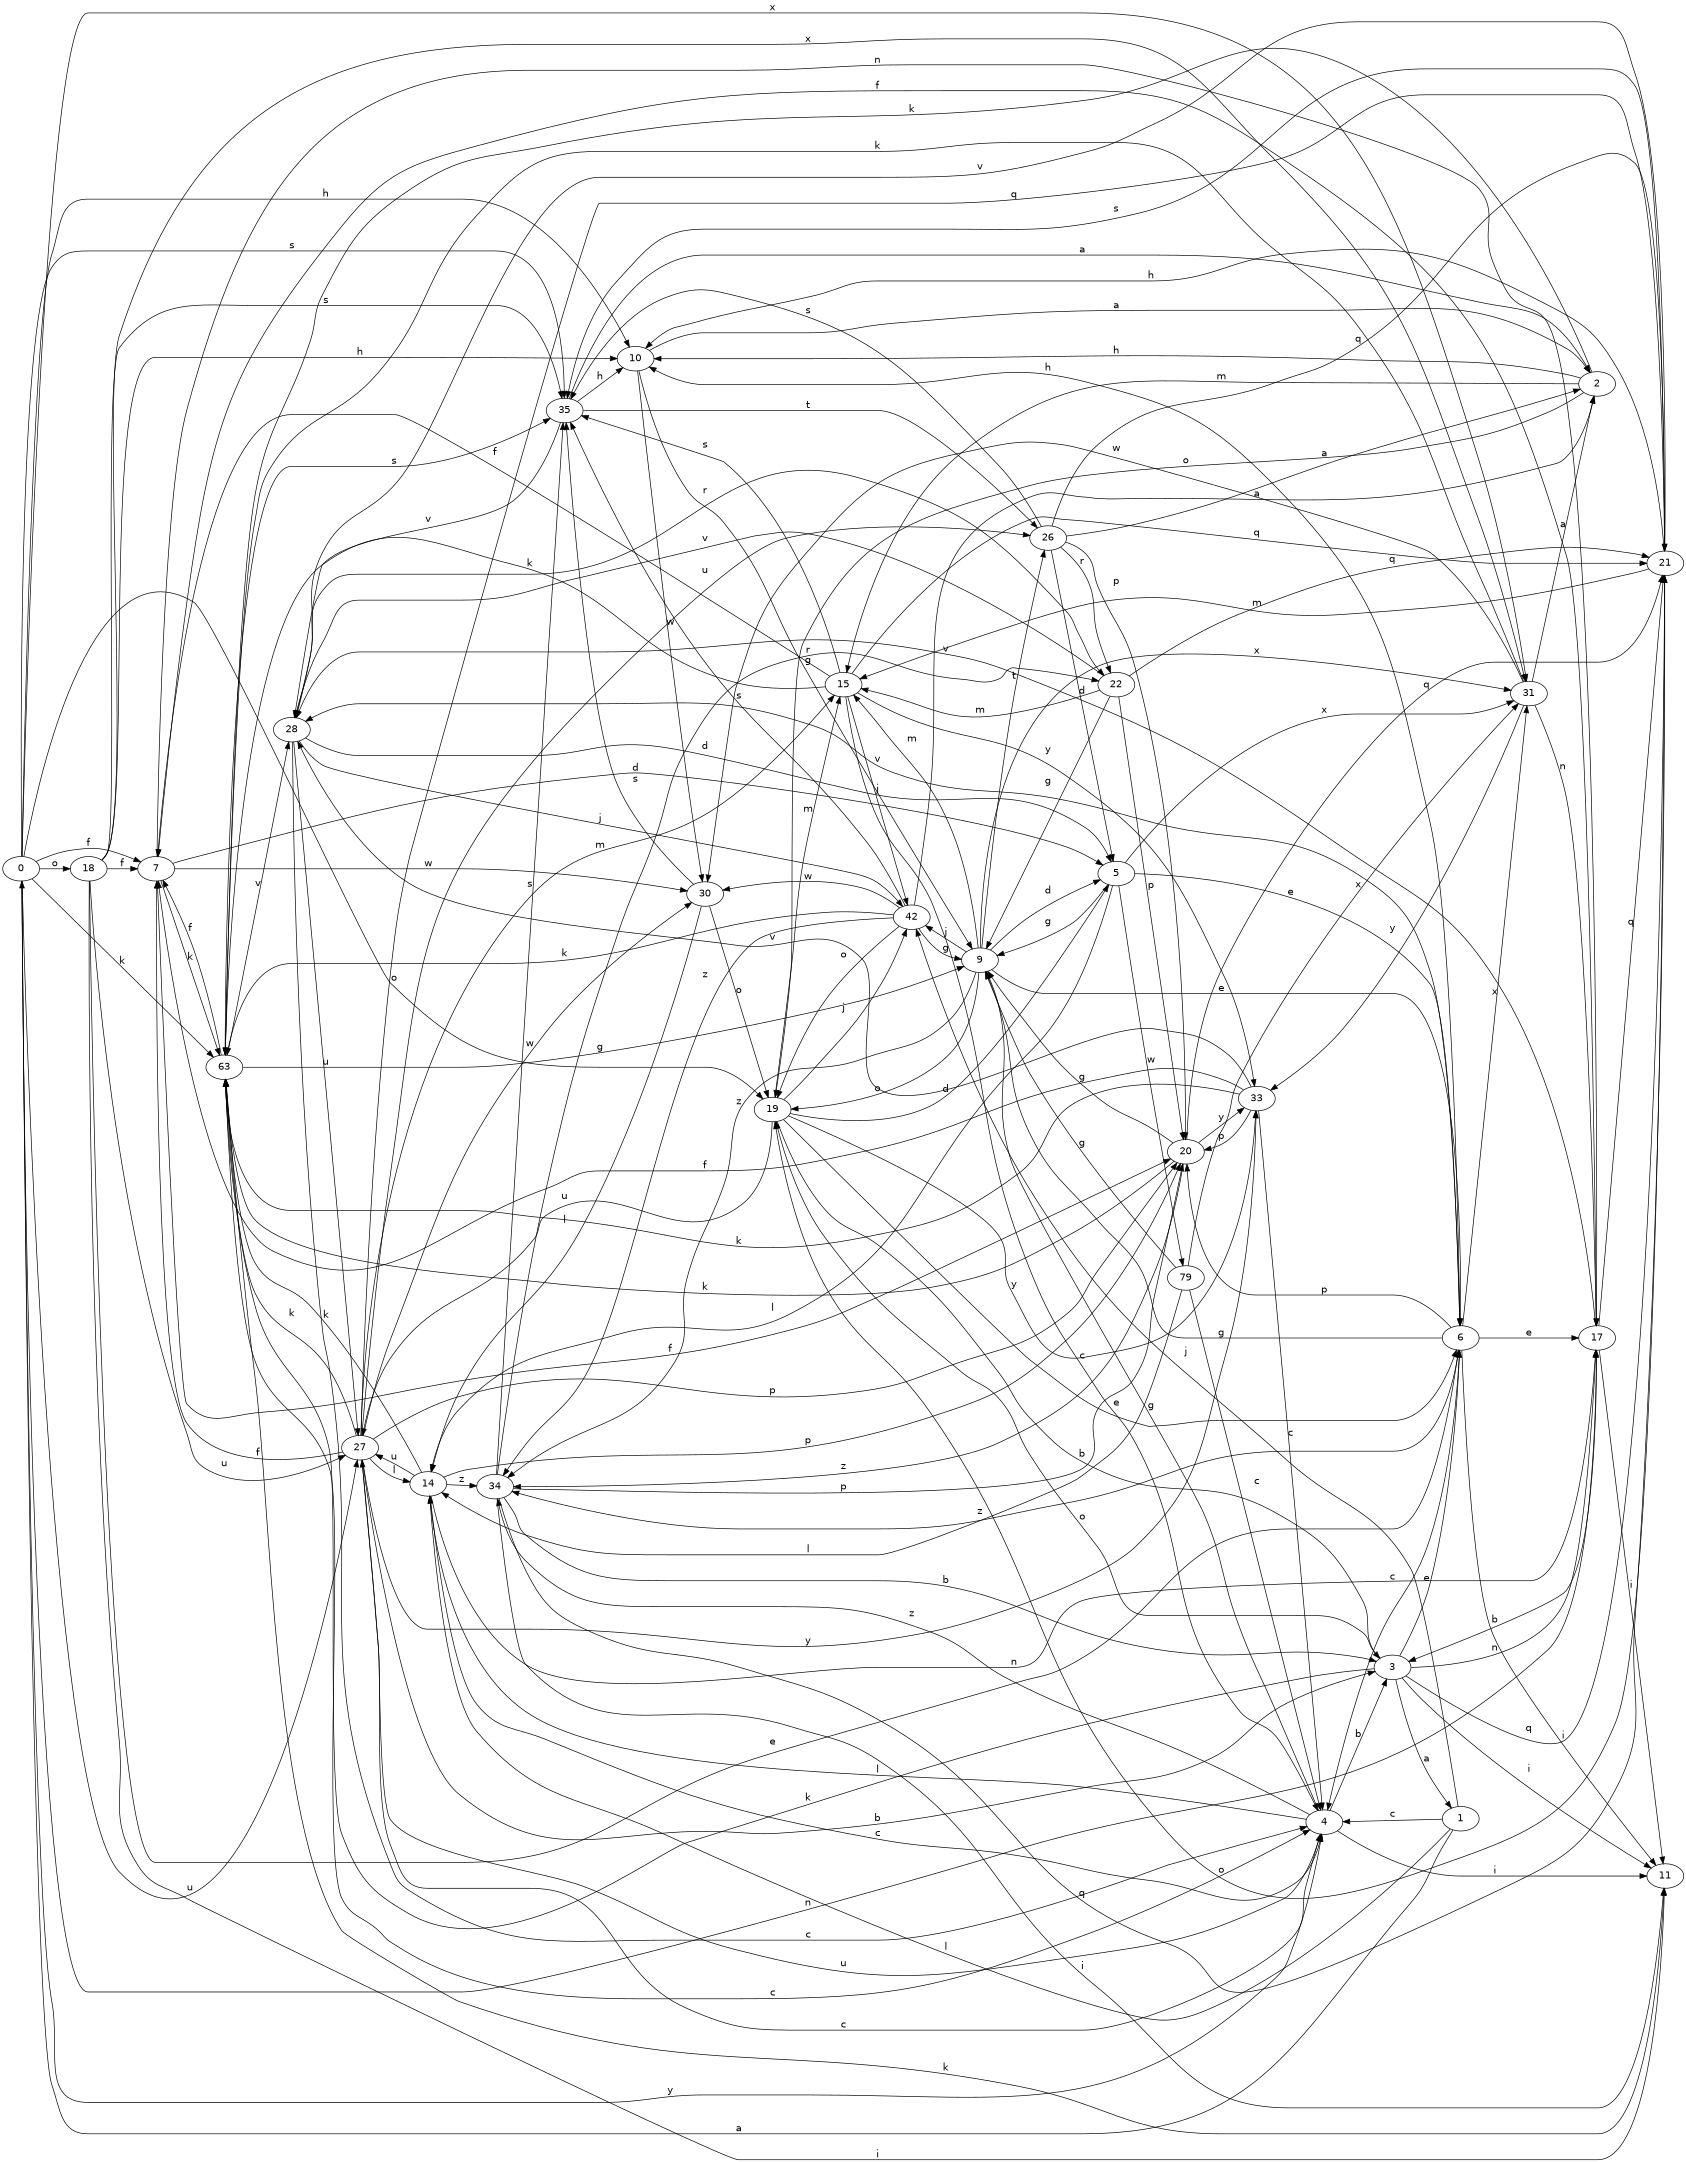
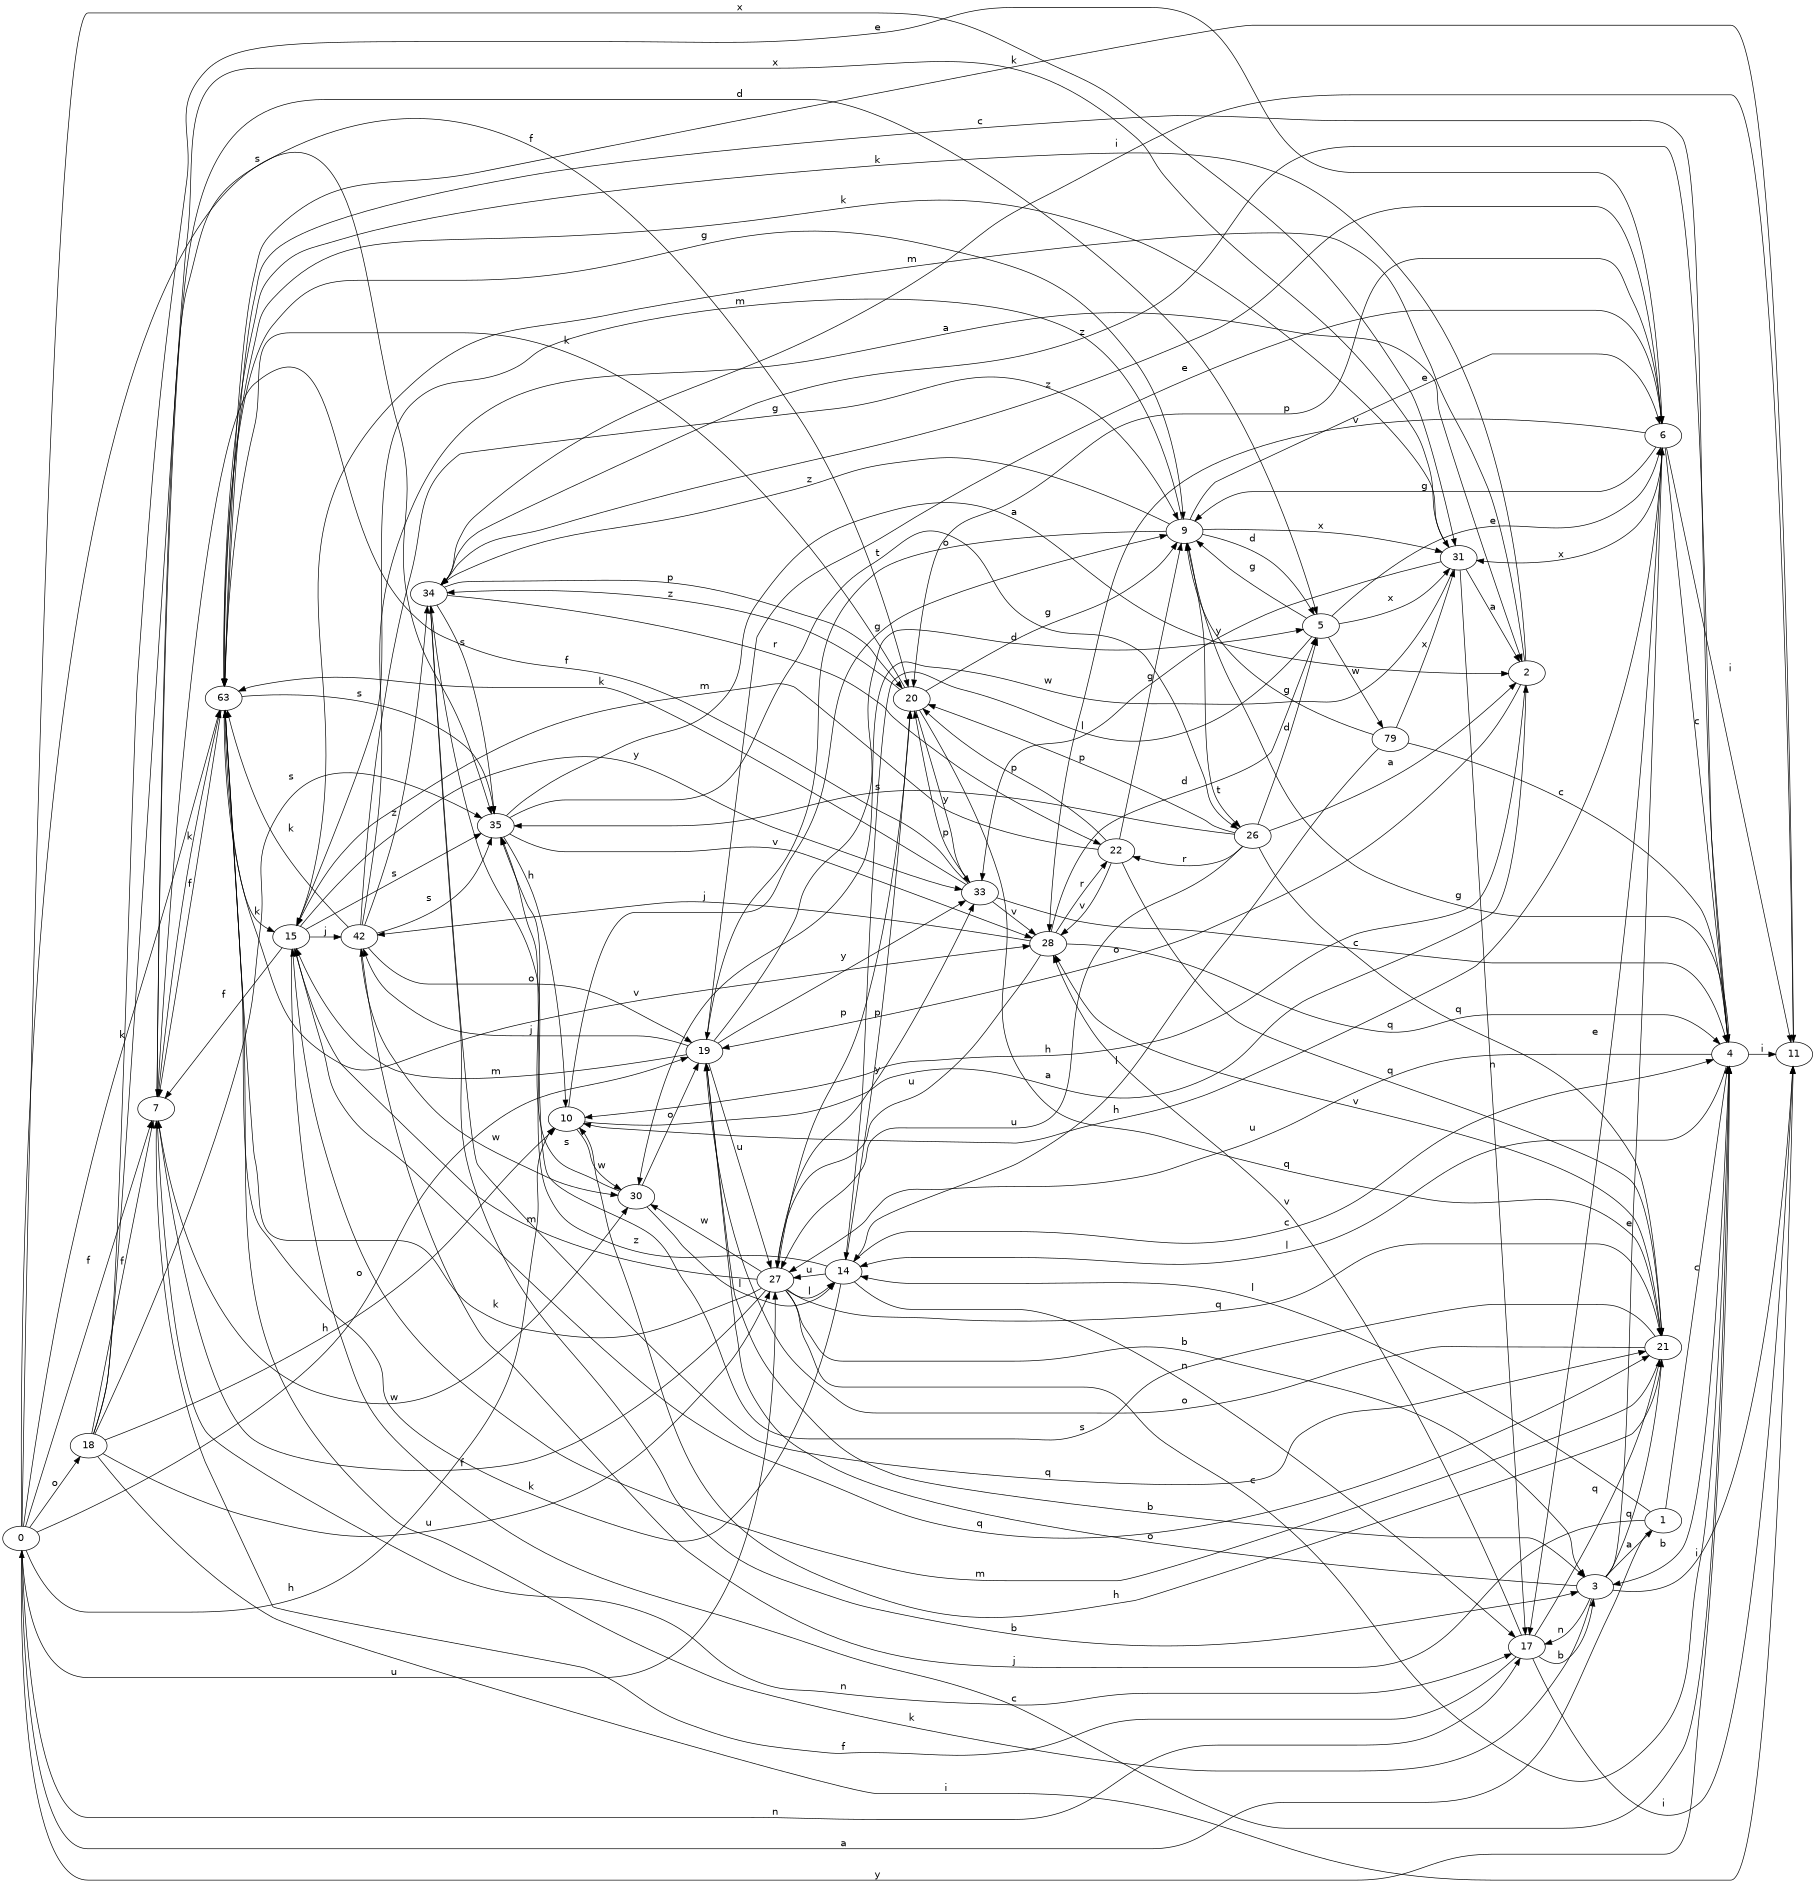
  strict digraph {
    fontname="DejaVu Sans"
    rankdir=LR
    node [fontname="DejaVu Sans"]
    edge [fontname="DejaVu Sans"]
    0
    7
    10
    n4 [label=63]
    17
    18
    19
    n8 [label=35]
    27
    31
    4
    5
    20
    30
    2
    9
    28
    3
    11
    21
    6
    33
    n23 [label=42]
    15
    26
    14
    1
    34
    22
    n30 [label=79]
    0 -> 7 [label=f]
    0 -> 10 [label=h]
    0 -> n4 [label=k]
    0 -> 17 [label=n]
    0 -> 18 [label=o]
    0 -> 19 [label=o]
    0 -> n8 [label=s]
    0 -> 27 [label=u]
    0 -> 31 [label=x]
    0 -> 4 [label=y]
    7 -> n4 [label=k]
    7 -> 17 [label=n]
    7 -> 5 [label=d]
    7 -> 20 [label=f]
    7 -> 30 [label=w]
    10 -> 30 [label=w]
    10 -> 2 [label=a]
    10 -> 9 [label=g]
    n4 -> 7 [label=f]
    n4 -> n8 [label=s]
    n4 -> 4 [label=c]
    n4 -> 9 [label=g]
    n4 -> 28 [label=v]
    17 -> 7 [label=f]
    17 -> 28 [label=v]
    17 -> 3 [label=b]
    17 -> 11 [label=i]
    17 -> 21 [label=q]
    18 -> 7 [label=f]
    18 -> 10 [label=h]
    18 -> n8 [label=s]
    18 -> 27 [label=u]
    18 -> 31 [label=x]
    18 -> 11 [label=i]
    18 -> 6 [label=e]
    19 -> 27 [label=u]
    19 -> 5 [label=d]
    19 -> 3 [label=b]
    19 -> 6 [label=e]
    19 -> 33 [label=y]
    19 -> n23 [label=j]
    19 -> 15 [label=m]
    n8 -> 10 [label=h]
    n8 -> 2 [label=a]
    n8 -> 28 [label=v]
    n8 -> 26 [label=t]
    27 -> 7 [label=f]
    27 -> n4 [label=k]
    27 -> 4 [label=c]
    27 -> 20 [label=p]
    27 -> 30 [label=w]
    27 -> 3 [label=b]
    27 -> 21 [label=q]
    27 -> 33 [label=y]
    27 -> 15 [label=m]
    27 -> 14 [label=l]
    31 -> n4 [label=k]
    31 -> 17 [label=n]
    31 -> 30 [label=w]
    31 -> 2 [label=a]
    31 -> 33 [label=y]
    4 -> 27 [label=u]
    4 -> 9 [label=g]
    4 -> 3 [label=b]
    4 -> 11 [label=i]
    4 -> 14 [label=l]
    4 -> 34 [label=z]
    5 -> 31 [label=x]
    5 -> 9 [label=g]
    5 -> 6 [label=e]
    5 -> 14 [label=l]
    5 -> n30 [label=w]
    20 -> n4 [label=k]
    20 -> 9 [label=g]
    20 -> 21 [label=q]
    20 -> 33 [label=y]
    20 -> 34 [label=z]
    30 -> 19 [label=o]
    30 -> n8 [label=s]
    30 -> 14 [label=l]
    2 -> 10 [label=h]
    2 -> n4 [label=k]
    2 -> 19 [label=o]
    2 -> 15 [label=m]
    9 -> 19 [label=o]
    9 -> 31 [label=x]
    9 -> 5 [label=d]
    9 -> 6 [label=e]
-   9 -> n23 [label=j]
    9 -> 15 [label=m]
    9 -> 26 [label=t]
    9 -> 34 [label=z]
    28 -> 27 [label=u]
-   28 -> 4 [label=c]
+   28 -> 4 [label=q]
    28 -> 5 [label=d]
    28 -> n23 [label=j]
    28 -> 22 [label=r]
    3 -> n4 [label=k]
    3 -> 17 [label=n]
    3 -> 19 [label=o]
    3 -> 11 [label=i]
    3 -> 21 [label=q]
    3 -> 6 [label=e]
    3 -> 1 [label=a]
    11 -> n4 [label=k]
    21 -> 10 [label=h]
    21 -> 19 [label=o]
    21 -> n8 [label=s]
    21 -> 28 [label=v]
    21 -> 15 [label=m]
    6 -> 10 [label=h]
    6 -> 17 [label=e]
    6 -> 31 [label=x]
    6 -> 4 [label=c]
    6 -> 20 [label=p]
    6 -> 9 [label=g]
    6 -> 28 [label=v]
    6 -> 11 [label=i]
    6 -> 34 [label=z]
    33 -> 7 [label=f]
    33 -> n4 [label=k]
    33 -> 4 [label=c]
    33 -> 20 [label=p]
    33 -> 28 [label=v]
    n23 -> n4 [label=k]
    n23 -> 19 [label=o]
    n23 -> n8 [label=s]
    n23 -> 30 [label=w]
    n23 -> 2 [label=a]
    n23 -> 9 [label=g]
    n23 -> 34 [label=z]
    15 -> 7 [label=f]
-   15 -> n4 [label=k]
+   n4 -> 15 [label=k]
    15 -> n8 [label=s]
    15 -> 4 [label=c]
    15 -> 21 [label=q]
    15 -> 33 [label=y]
    15 -> n23 [label=j]
    26 -> n8 [label=s]
-   27 -> 26 [label=u]
+   26 -> 27 [label=u]
    26 -> 5 [label=d]
    26 -> 20 [label=p]
    26 -> 2 [label=a]
    26 -> 21 [label=q]
    26 -> 22 [label=r]
    14 -> n4 [label=k]
    14 -> 17 [label=n]
    14 -> 27 [label=u]
    14 -> 4 [label=c]
    14 -> 20 [label=p]
    14 -> 34 [label=z]
    1 -> 0 [label=a]
    1 -> 4 [label=c]
    1 -> n23 [label=j]
    1 -> 14 [label=l]
    34 -> n8 [label=s]
    34 -> 20 [label=p]
    34 -> 3 [label=b]
    34 -> 11 [label=i]
    34 -> 21 [label=q]
    34 -> 22 [label=r]
    22 -> 20 [label=p]
    22 -> 9 [label=g]
    22 -> 28 [label=v]
    22 -> 21 [label=q]
    22 -> 15 [label=m]
    n30 -> 31 [label=x]
    n30 -> 4 [label=c]
    n30 -> 9 [label=g]
    n30 -> 14 [label=l]
  }
